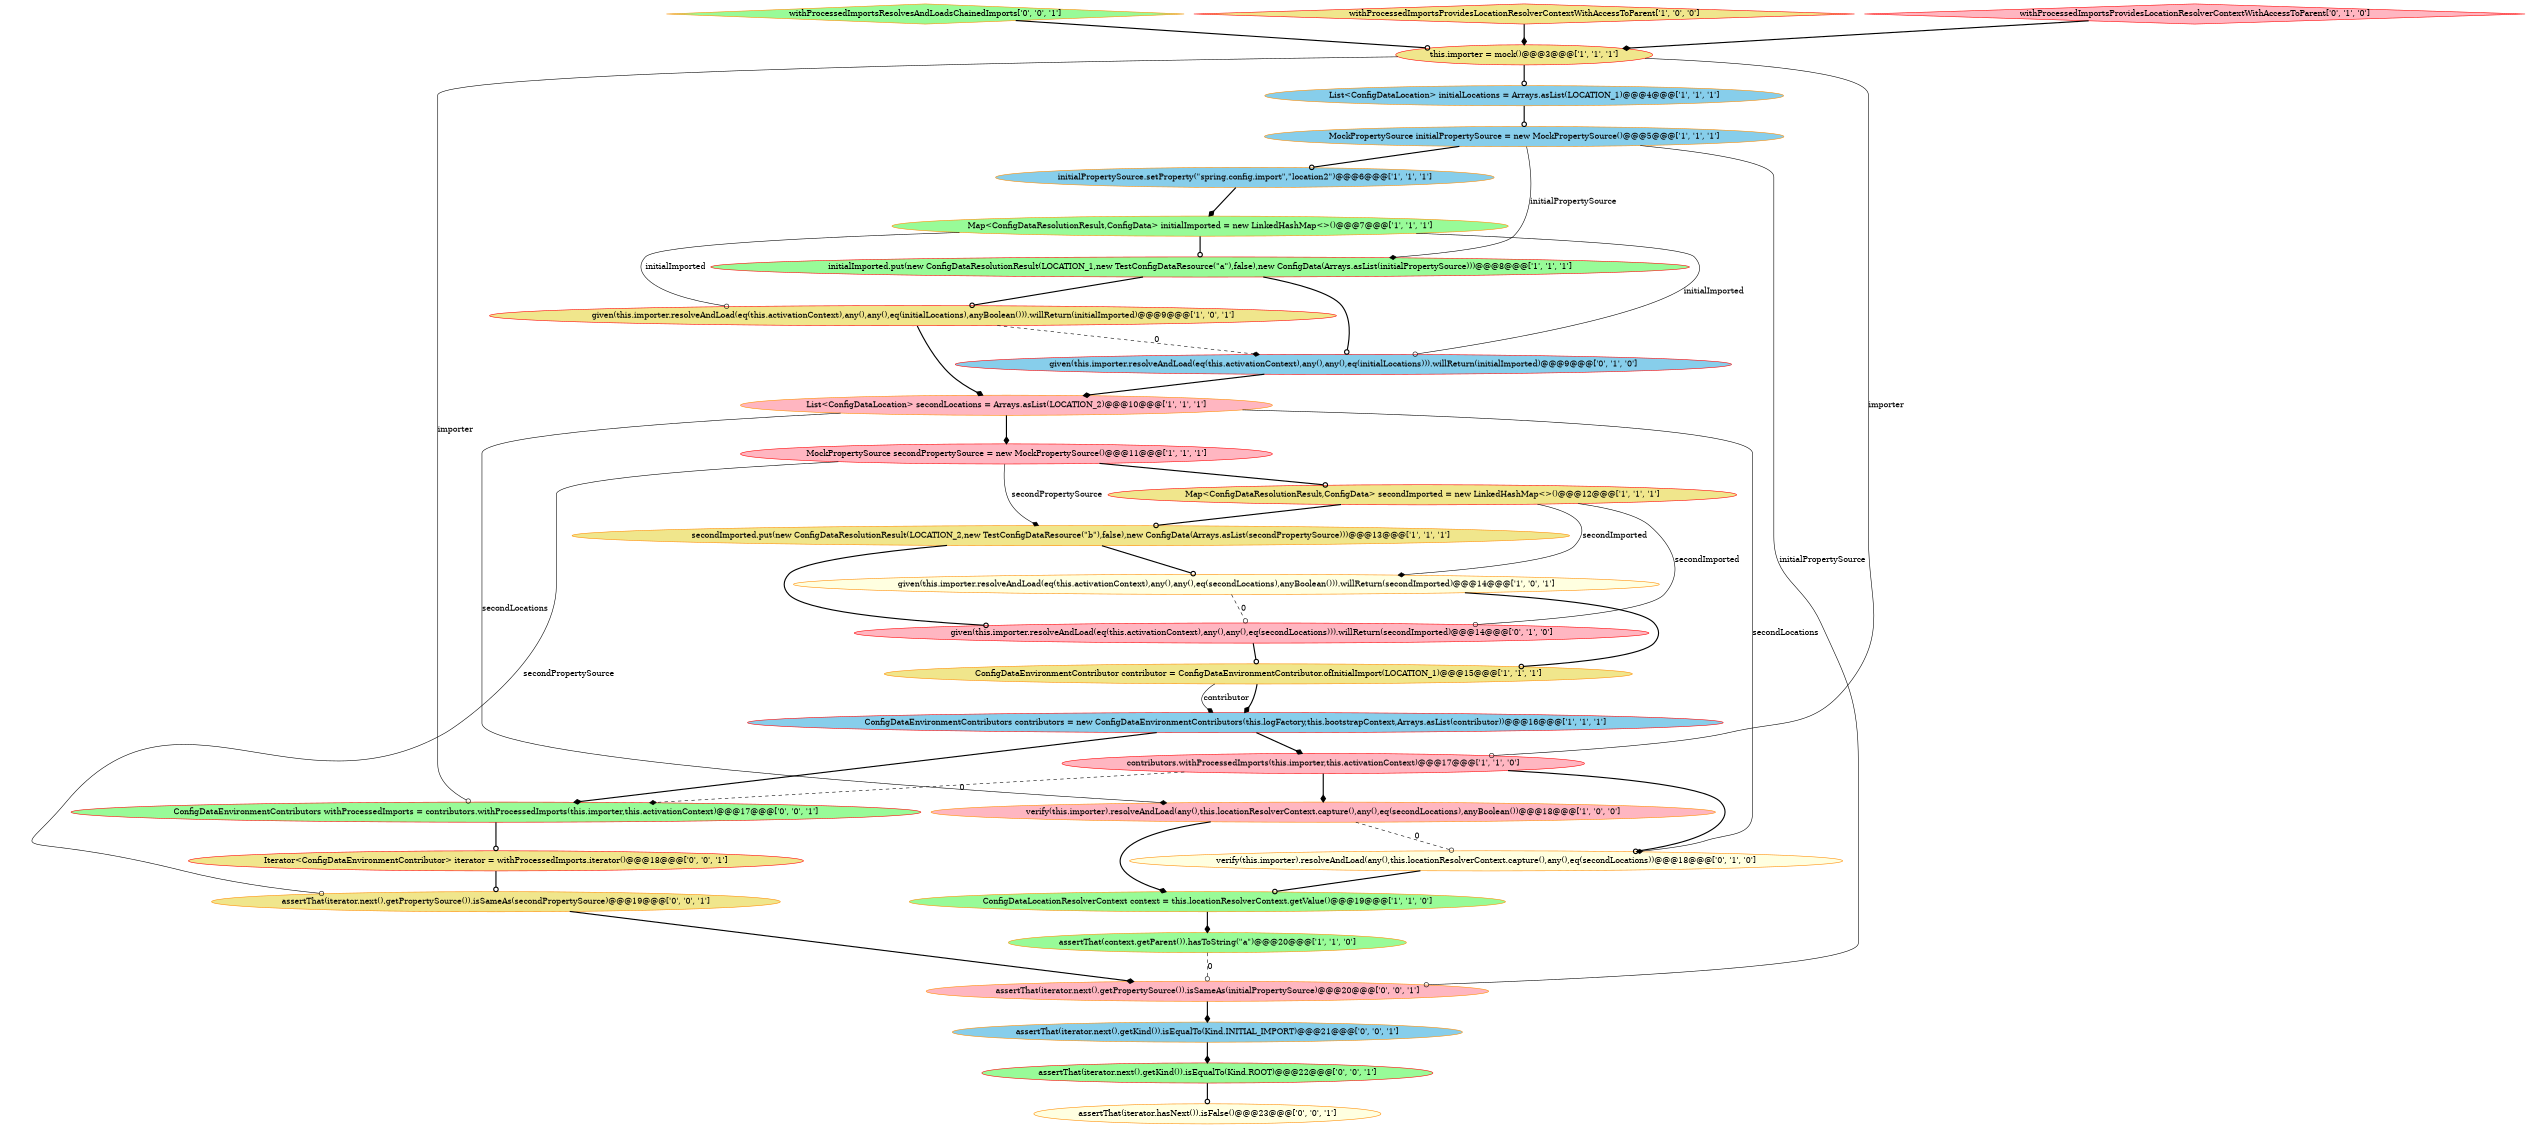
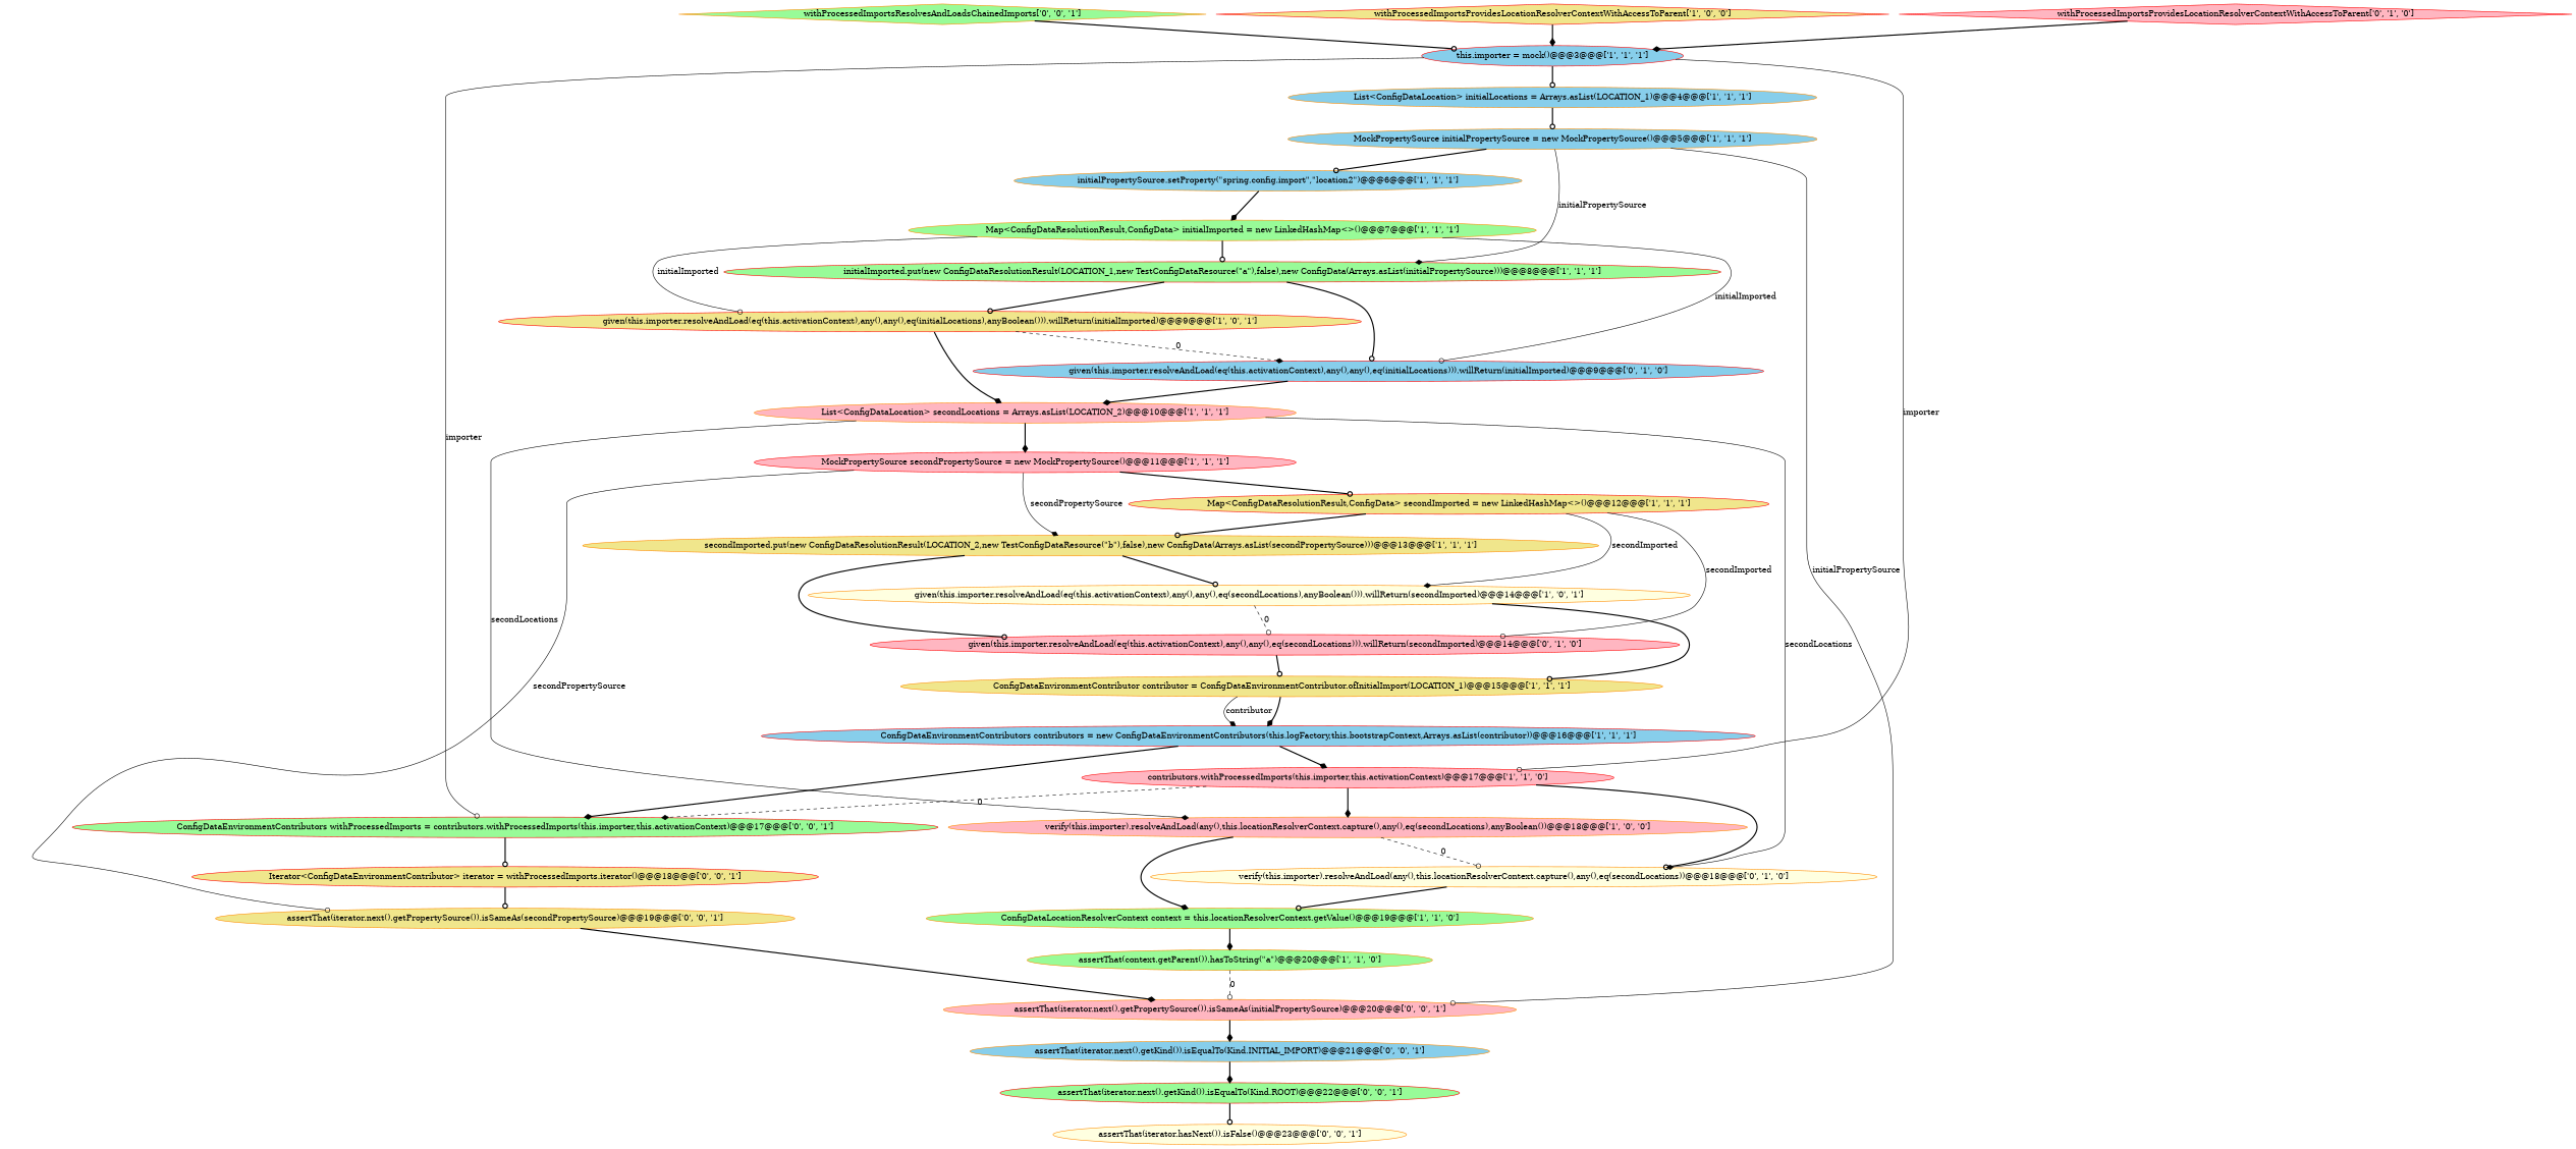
  digraph {
    node [fillcolor=khaki shape=ellipse style=filled color=darkorange]
    edge [style=bold arrowhead=odot]
    n1 [fillcolor=palegreen label="withProcessedImportsResolvesAndLoadsChainedImports['0', '0', '1']" shape=diamond]
-   n2 [label="this.importer = mock()@@@3@@@['1', '1', '1']" color=red]
+   n2 [fillcolor=skyblue label="this.importer = mock()@@@3@@@['1', '1', '1']" color=red]
    n3 [label="given(this.importer.resolveAndLoad(eq(this.activationContext),any(),any(),eq(initialLocations),anyBoolean())).willReturn(initialImported)@@@9@@@['1', '0', '1']" color=red]
    n4 [fillcolor=lightpink label="List<ConfigDataLocation> secondLocations = Arrays.asList(LOCATION_2)@@@10@@@['1', '1', '1']"]
    n5 [fillcolor=skyblue label="given(this.importer.resolveAndLoad(eq(this.activationContext),any(),any(),eq(initialLocations))).willReturn(initialImported)@@@9@@@['0', '1', '0']" color=red]
    n6 [fillcolor=palegreen label="assertThat(iterator.next().getKind()).isEqualTo(Kind.ROOT)@@@22@@@['0', '0', '1']" color=red]
    n7 [fillcolor=lightyellow label="assertThat(iterator.hasNext()).isFalse()@@@23@@@['0', '0', '1']"]
    n8 [label="withProcessedImportsProvidesLocationResolverContextWithAccessToParent['1', '0', '0']" shape=diamond color=red]
    n9 [fillcolor=lightpink label="verify(this.importer).resolveAndLoad(any(),this.locationResolverContext.capture(),any(),eq(secondLocations),anyBoolean())@@@18@@@['1', '0', '0']"]
    n10 [fillcolor=lightyellow label="verify(this.importer).resolveAndLoad(any(),this.locationResolverContext.capture(),any(),eq(secondLocations))@@@18@@@['0', '1', '0']"]
    n11 [fillcolor=lightpink label="MockPropertySource secondPropertySource = new MockPropertySource()@@@11@@@['1', '1', '1']" color=red]
    n12 [fillcolor=palegreen label="Map<ConfigDataResolutionResult,ConfigData> initialImported = new LinkedHashMap<>()@@@7@@@['1', '1', '1']"]
    n13 [fillcolor=palegreen label="initialImported.put(new ConfigDataResolutionResult(LOCATION_1,new TestConfigDataResource(\"a\"),false),new ConfigData(Arrays.asList(initialPropertySource)))@@@8@@@['1', '1', '1']" color=red]
    n14 [fillcolor=palegreen label="ConfigDataLocationResolverContext context = this.locationResolverContext.getValue()@@@19@@@['1', '1', '0']"]
    n15 [fillcolor=palegreen label="assertThat(context.getParent()).hasToString(\"a\")@@@20@@@['1', '1', '0']"]
    n16 [fillcolor=lightpink label="assertThat(iterator.next().getPropertySource()).isSameAs(initialPropertySource)@@@20@@@['0', '0', '1']"]
    n17 [fillcolor=lightpink label="withProcessedImportsProvidesLocationResolverContextWithAccessToParent['0', '1', '0']" shape=diamond color=red]
    n18 [label="assertThat(iterator.next().getPropertySource()).isSameAs(secondPropertySource)@@@19@@@['0', '0', '1']"]
    n19 [fillcolor=skyblue label="List<ConfigDataLocation> initialLocations = Arrays.asList(LOCATION_1)@@@4@@@['1', '1', '1']"]
    n20 [fillcolor=skyblue label="MockPropertySource initialPropertySource = new MockPropertySource()@@@5@@@['1', '1', '1']"]
    n21 [fillcolor=lightpink label="contributors.withProcessedImports(this.importer,this.activationContext)@@@17@@@['1', '1', '0']" color=red]
    n22 [fillcolor=palegreen label="ConfigDataEnvironmentContributors withProcessedImports = contributors.withProcessedImports(this.importer,this.activationContext)@@@17@@@['0', '0', '1']" color=red]
    n23 [fillcolor=skyblue label="assertThat(iterator.next().getKind()).isEqualTo(Kind.INITIAL_IMPORT)@@@21@@@['0', '0', '1']"]
    n24 [label="Iterator<ConfigDataEnvironmentContributor> iterator = withProcessedImports.iterator()@@@18@@@['0', '0', '1']" color=red]
    n25 [label="ConfigDataEnvironmentContributor contributor = ConfigDataEnvironmentContributor.ofInitialImport(LOCATION_1)@@@15@@@['1', '1', '1']"]
    n26 [fillcolor=skyblue label="ConfigDataEnvironmentContributors contributors = new ConfigDataEnvironmentContributors(this.logFactory,this.bootstrapContext,Arrays.asList(contributor))@@@16@@@['1', '1', '1']" color=red]
    n27 [label="Map<ConfigDataResolutionResult,ConfigData> secondImported = new LinkedHashMap<>()@@@12@@@['1', '1', '1']" color=red]
    n28 [fillcolor=lightpink label="given(this.importer.resolveAndLoad(eq(this.activationContext),any(),any(),eq(secondLocations))).willReturn(secondImported)@@@14@@@['0', '1', '0']" color=red]
    n29 [fillcolor=lightyellow label="given(this.importer.resolveAndLoad(eq(this.activationContext),any(),any(),eq(secondLocations),anyBoolean())).willReturn(secondImported)@@@14@@@['1', '0', '1']"]
    n30 [label="secondImported.put(new ConfigDataResolutionResult(LOCATION_2,new TestConfigDataResource(\"b\"),false),new ConfigData(Arrays.asList(secondPropertySource)))@@@13@@@['1', '1', '1']"]
    n31 [fillcolor=skyblue label="initialPropertySource.setProperty(\"spring.config.import\",\"location2\")@@@6@@@['1', '1', '1']"]
    n1 -> n2
    n2 -> n19
    n2 -> n21 [label=importer style=solid]
    n2 -> n22 [label=importer style=solid]
    n3 -> n4 [arrowhead=diamond]
    n3 -> n5 [label=0 style=dashed arrowhead=diamond]
    n4 -> n9 [label=secondLocations style=solid arrowhead=diamond]
    n4 -> n10 [label=secondLocations style=solid arrowhead=diamond]
    n4 -> n11 [arrowhead=diamond]
    n5 -> n4 [arrowhead=diamond]
    n6 -> n7
    n8 -> n2 [arrowhead=diamond]
    n9 -> n10 [label=0 style=dashed]
    n9 -> n14 [arrowhead=diamond]
    n10 -> n14
    n11 -> n18 [label=secondPropertySource style=solid]
    n11 -> n27
    n11 -> n30 [label=secondPropertySource style=solid arrowhead=diamond]
    n12 -> n3 [label=initialImported style=solid]
    n12 -> n5 [label=initialImported style=solid]
    n12 -> n13
    n13 -> n3
    n13 -> n5
    n14 -> n15 [arrowhead=diamond]
    n15 -> n16 [label=0 style=dashed]
    n16 -> n23 [arrowhead=diamond]
    n17 -> n2 [arrowhead=diamond]
    n18 -> n16 [arrowhead=diamond]
    n19 -> n20
    n20 -> n13 [label=initialPropertySource style=solid arrowhead=diamond]
    n20 -> n16 [label=initialPropertySource style=solid]
    n20 -> n31
    n21 -> n9 [arrowhead=diamond]
    n21 -> n10
    n21 -> n22 [label=0 style=dashed arrowhead=diamond]
    n22 -> n24
    n23 -> n6 [arrowhead=diamond]
    n24 -> n18
    n25 -> n26 [arrowhead=diamond]
    n25 -> n26 [label=contributor style=solid arrowhead=diamond]
    n26 -> n21 [arrowhead=diamond]
    n26 -> n22 [arrowhead=diamond]
    n27 -> n28 [label=secondImported style=solid]
    n27 -> n29 [label=secondImported style=solid arrowhead=diamond]
    n27 -> n30
    n28 -> n25
    n29 -> n25
    n29 -> n28 [label=0 style=dashed]
    n30 -> n28
    n30 -> n29
    n31 -> n12 [arrowhead=diamond]
  }
